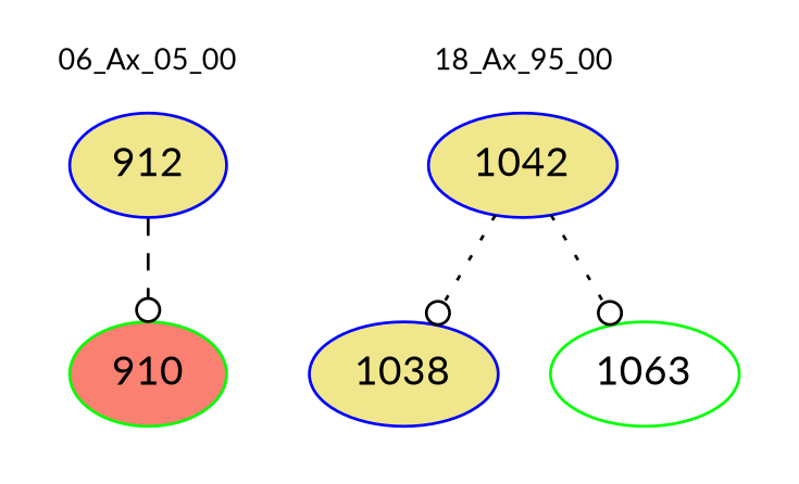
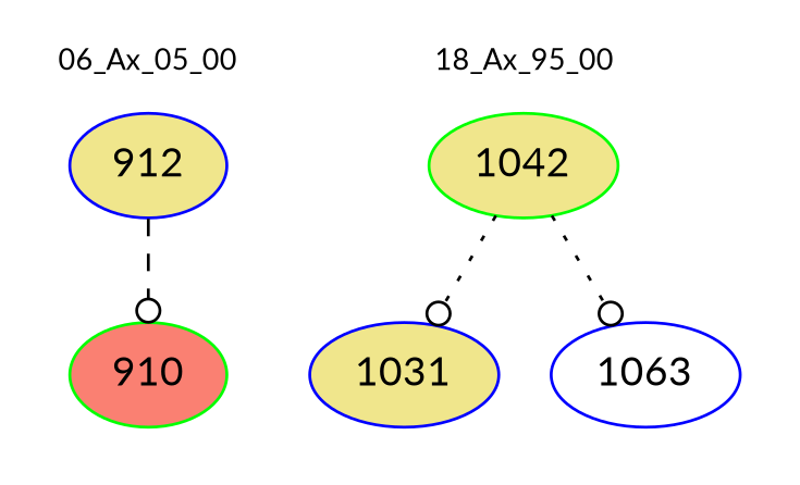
  digraph {
    fontname=Lato
    node [color=blue fillcolor=khaki fontname=Lato style=filled]
    edge [arrowhead=odot color=black fontname=Lato style=dotted]
    n1 [label=912]
    n2 [color=green fillcolor=salmon label=910]
-   n3 [label=1042]
-   n4 [label=1038]
-   n5 [color=green fillcolor=white label=1063]
+   n3 [color=green label=1042]
+   n4 [label=1031]
+   n5 [fillcolor=white label=1063]
    subgraph cluster_1 {
      color=white
      fontsize=10
      label="06_Ax_05_00"
      n1
      n2
    }
    subgraph cluster_2 {
      color=white
      fontsize=10
      label="18_Ax_95_00"
      n3
      n4
      n5
    }
    n1 -> n2 [style=dashed]
    n3 -> n4
    n3 -> n5
  }
